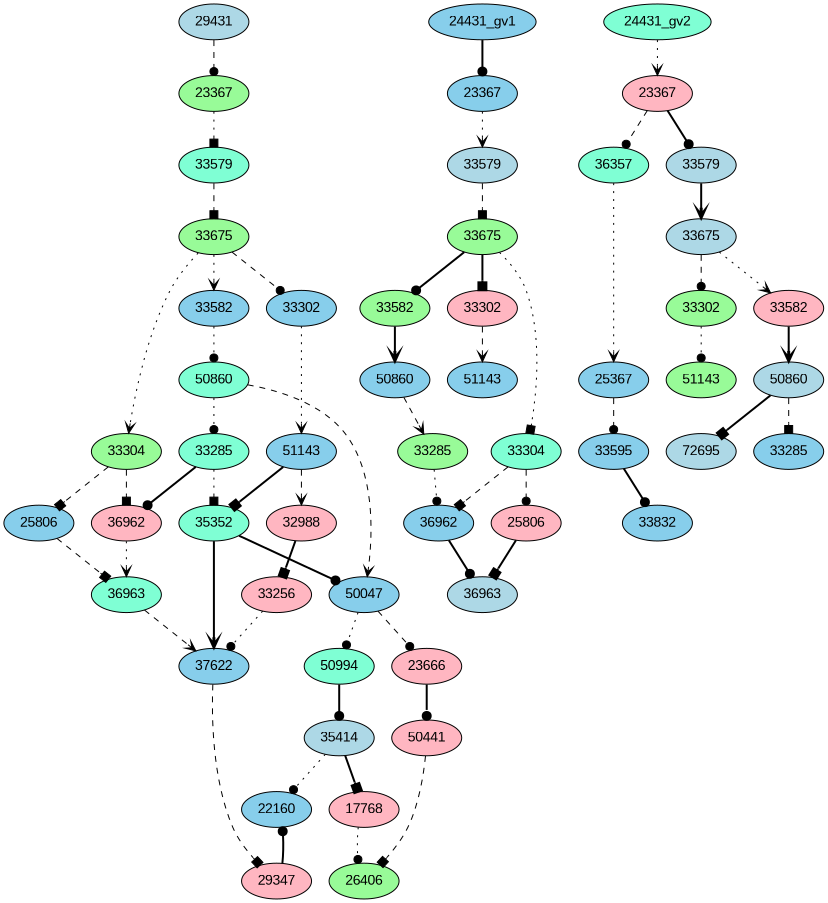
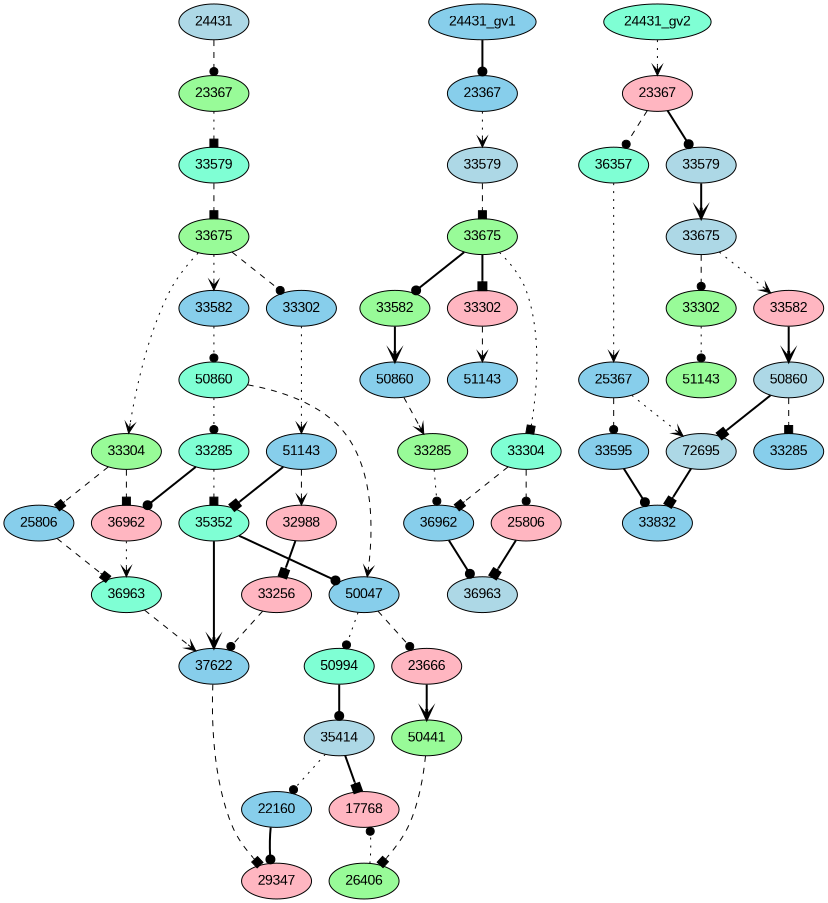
  strict digraph {
    fontname="Liberation Sans"
    node [fillcolor=skyblue fontname="Liberation Sans" style=filled]
    edge [arrowhead=dot fontname="Liberation Sans" style=bold]
    n1 [fillcolor=lightpink label=17768]
    n2 [fillcolor=lightblue label=35414]
    n3 [fillcolor=palegreen label=26406]
    n4 [label=22160]
    n5 [fillcolor=aquamarine label=50994]
-   n6 [fillcolor=lightpink label=50441]
+   n6 [fillcolor=palegreen label=50441]
    n7 [fillcolor=lightpink label=29347]
    n8 [label=50047]
    n9 [fillcolor=lightpink label=23666]
    n10 [label=37622]
    n11 [fillcolor=aquamarine label=35352]
    n12 [fillcolor=aquamarine label=50860]
    n13 [fillcolor=aquamarine label=33285]
    n14 [fillcolor=lightpink label=36962]
    n15 [fillcolor=aquamarine label=36963]
    n16 [fillcolor=lightpink label=33256]
    n17 [label=51143]
    n18 [fillcolor=lightpink label=32988]
    n19 [label=33582]
    n20 [label=25806]
    n21 [label=33302]
    n22 [fillcolor=palegreen label=33675]
    n23 [fillcolor=palegreen label=33304]
    n24 [fillcolor=aquamarine label=33579]
    n25 [fillcolor=palegreen label=23367]
-   n26 [fillcolor=lightblue label=29431]
+   n26 [fillcolor=lightblue label=24431]
    n27 [label=50860]
    n28 [fillcolor=palegreen label=33285]
    n29 [label=36962]
    n30 [fillcolor=palegreen label=33582]
    n31 [fillcolor=lightblue label=36963]
    n32 [fillcolor=lightpink label=25806]
    n33 [label=51143]
    n34 [fillcolor=lightpink label=33302]
    n35 [fillcolor=palegreen label=33675]
    n36 [fillcolor=aquamarine label=33304]
    n37 [fillcolor=lightblue label=33579]
    n38 [label=23367]
    "24431_gv1"
    n40 [label=33285]
    n41 [fillcolor=lightblue label=50860]
    n42 [fillcolor=lightblue label=72695]
    n43 [label=33832]
    n44 [label=33595]
    n45 [fillcolor=palegreen label=51143]
    n46 [fillcolor=palegreen label=33302]
    n47 [label=25367]
    n48 [fillcolor=lightpink label=33582]
    n49 [fillcolor=lightblue label=33675]
    n50 [fillcolor=aquamarine label=36357]
    n51 [fillcolor=lightblue label=33579]
    n52 [fillcolor=lightpink label=23367]
    "24431_gv2" [fillcolor=aquamarine]
    subgraph sub_1 {
      n1
      n2
      n3
      n4
      n5
      n6
      n7
      n8
      n9
      n10
      n11
      n12
      n13
      n14
      n15
      n16
      n17
      n18
      n19
      n20
      n21
      n22
      n23
      n24
      n25
      n26
    }
    subgraph sub_2 {
      n27
      n28
      n29
      n30
      n31
      n32
      n33
      n34
      n35
      n36
      n37
      n38
      "24431_gv1"
    }
    subgraph sub_3 {
      n40
      n41
      n42
      n43
      n44
      n45
      n46
      n47
      n48
      n49
      n50
      n51
      n52
      "24431_gv2"
    }
    n2 -> n1 [arrowhead=box]
    n2 -> n4 [style=dotted]
-   n1 -> n3 [style=dotted]
+   n3 -> n1 [style=dotted]
    n5 -> n2
    n6 -> n3 [arrowhead=box style=dashed]
-   n7 -> n4
+   n4 -> n7
    n8 -> n5 [style=dotted]
    n8 -> n9 [style=dashed]
-   n9 -> n6
+   n9 -> n6 [arrowhead=vee]
    n10 -> n7 [arrowhead=box style=dashed]
    n11 -> n8
    n11 -> n10 [arrowhead=vee]
    n12 -> n8 [arrowhead=vee style=dashed]
    n12 -> n13 [style=dotted]
    n13 -> n11 [arrowhead=box style=dotted]
    n13 -> n14
    n14 -> n15 [arrowhead=vee style=dotted]
    n15 -> n10 [arrowhead=vee style=dashed]
-   n16 -> n10 [style=dotted]
+   n16 -> n10 [style=dashed]
    n17 -> n11 [arrowhead=box]
    n17 -> n18 [arrowhead=vee style=dashed]
    n18 -> n16 [arrowhead=box]
    n19 -> n12 [style=dotted]
    n20 -> n15 [arrowhead=box style=dashed]
    n21 -> n17 [arrowhead=vee style=dotted]
    n22 -> n19 [arrowhead=vee style=dotted]
    n22 -> n21 [style=dashed]
    n22 -> n23 [arrowhead=vee style=dotted]
    n23 -> n14 [arrowhead=box style=dashed]
    n23 -> n20 [arrowhead=box style=dashed]
    n24 -> n22 [arrowhead=box style=dashed]
    n25 -> n24 [arrowhead=box style=dotted]
    n26 -> n25 [style=dashed]
    n27 -> n28 [arrowhead=vee style=dashed]
    n28 -> n29 [style=dotted]
    n29 -> n31
    n30 -> n27 [arrowhead=vee]
    n32 -> n31 [arrowhead=box]
    n34 -> n33 [arrowhead=vee style=dashed]
    n35 -> n30
    n35 -> n34 [arrowhead=box]
    n35 -> n36 [arrowhead=box style=dotted]
    n36 -> n29 [arrowhead=box style=dashed]
    n36 -> n32 [style=dashed]
    n37 -> n35 [arrowhead=box style=dashed]
    n38 -> n37 [arrowhead=vee style=dotted]
    "24431_gv1" -> n38
    n41 -> n40 [arrowhead=box style=dashed]
    n41 -> n42 [arrowhead=box]
+   n42 -> n43 [arrowhead=box]
    n44 -> n43
    n46 -> n45 [style=dotted]
+   n47 -> n42 [arrowhead=vee style=dotted]
    n47 -> n44 [style=dashed]
    n48 -> n41 [arrowhead=vee]
    n49 -> n46 [style=dashed]
    n49 -> n48 [arrowhead=vee style=dotted]
    n50 -> n47 [arrowhead=vee style=dotted]
    n51 -> n49 [arrowhead=vee]
    n52 -> n50 [style=dashed]
    n52 -> n51
    "24431_gv2" -> n52 [arrowhead=vee style=dotted]
  }
